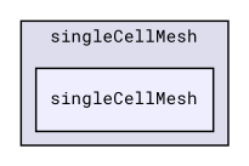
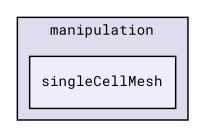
  digraph {
    compound=true
    fontname="Roboto Mono"
    n1 [fillcolor="#eeeeff" fontname="Roboto Mono" fontsize=10 label=singleCellMesh pencolor=black shape=box style=filled]
    subgraph cluster_1 {
      bgcolor="#ddddee"
      fontsize=10
-     label=singleCellMesh
+     label=manipulation
      pencolor=black
      n1
    }
  }
